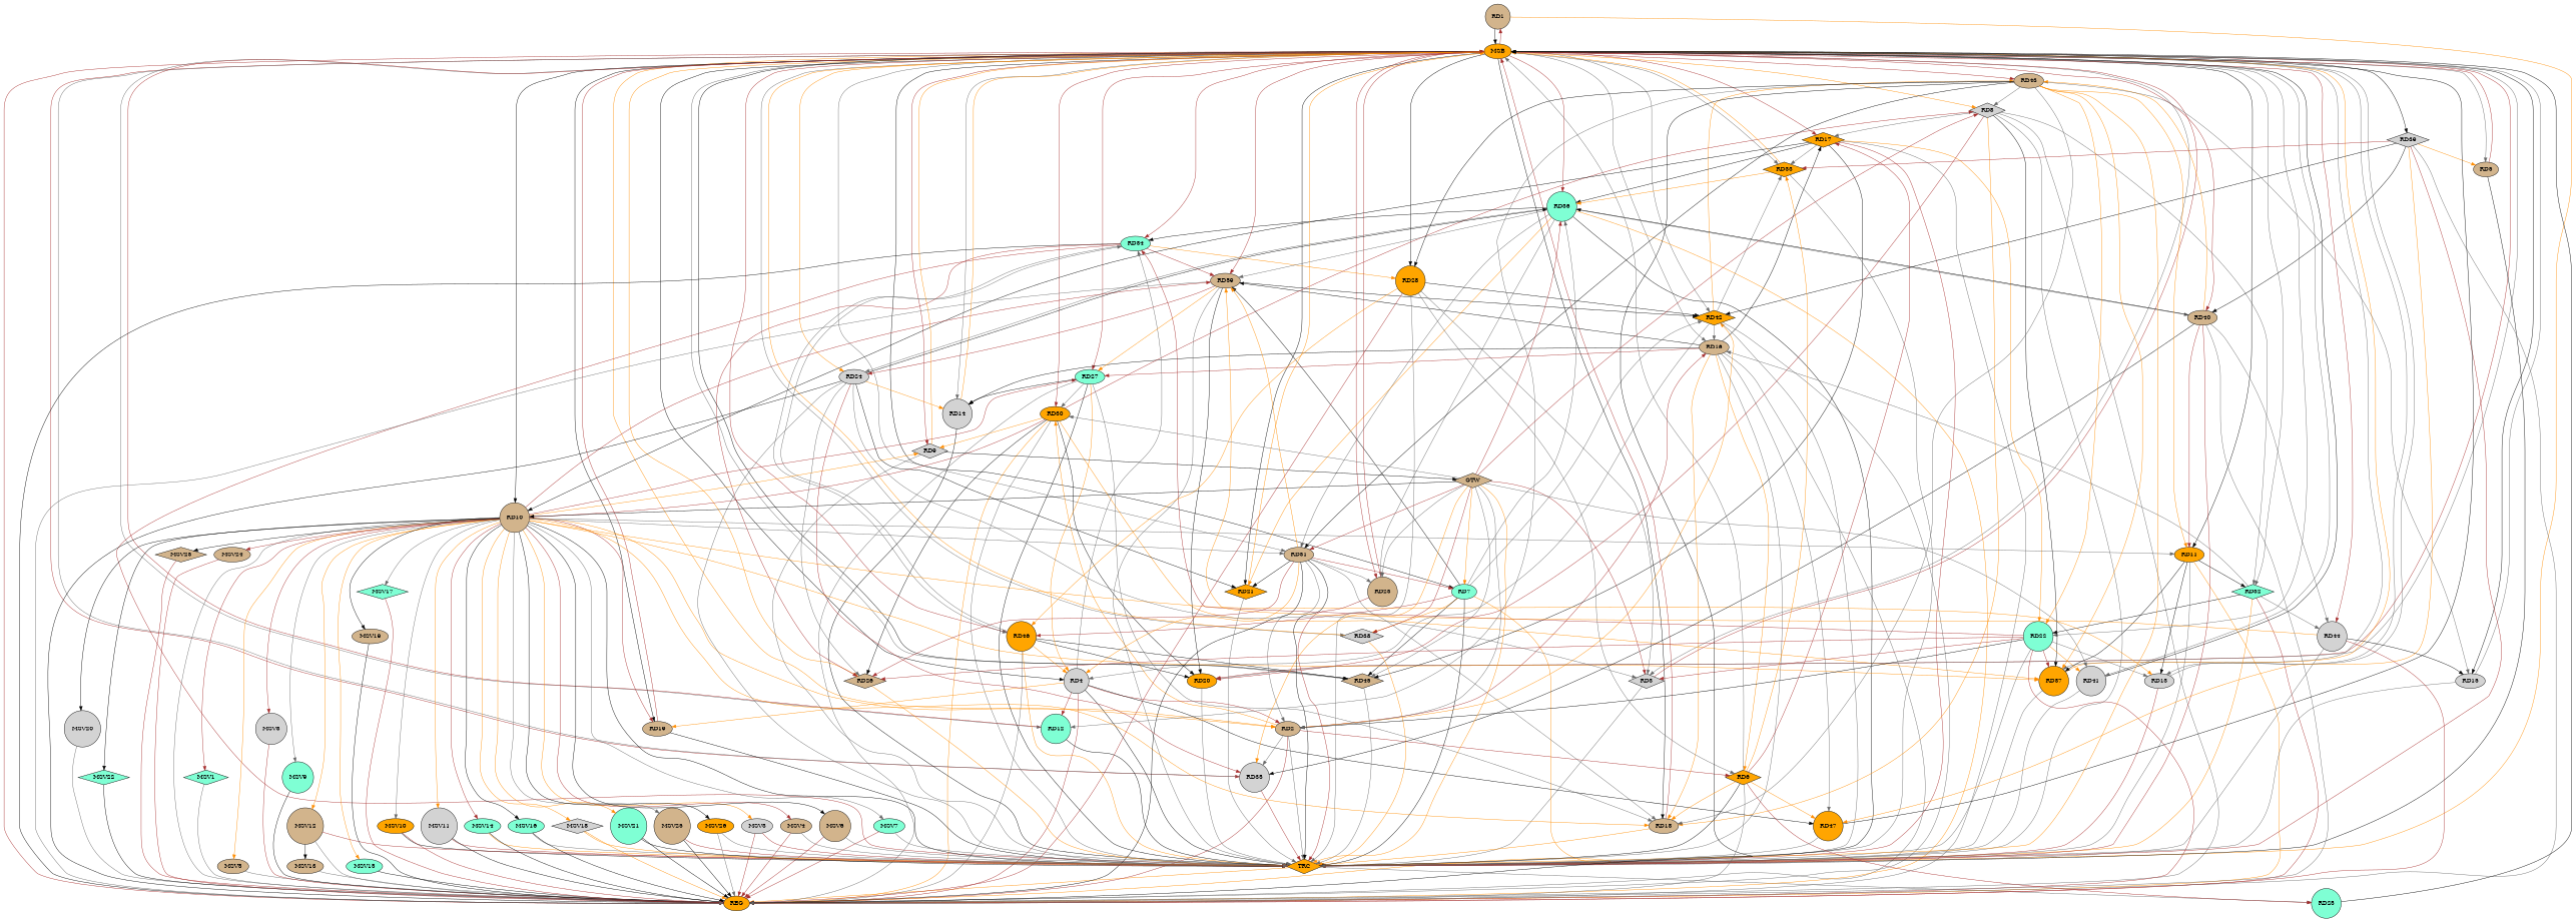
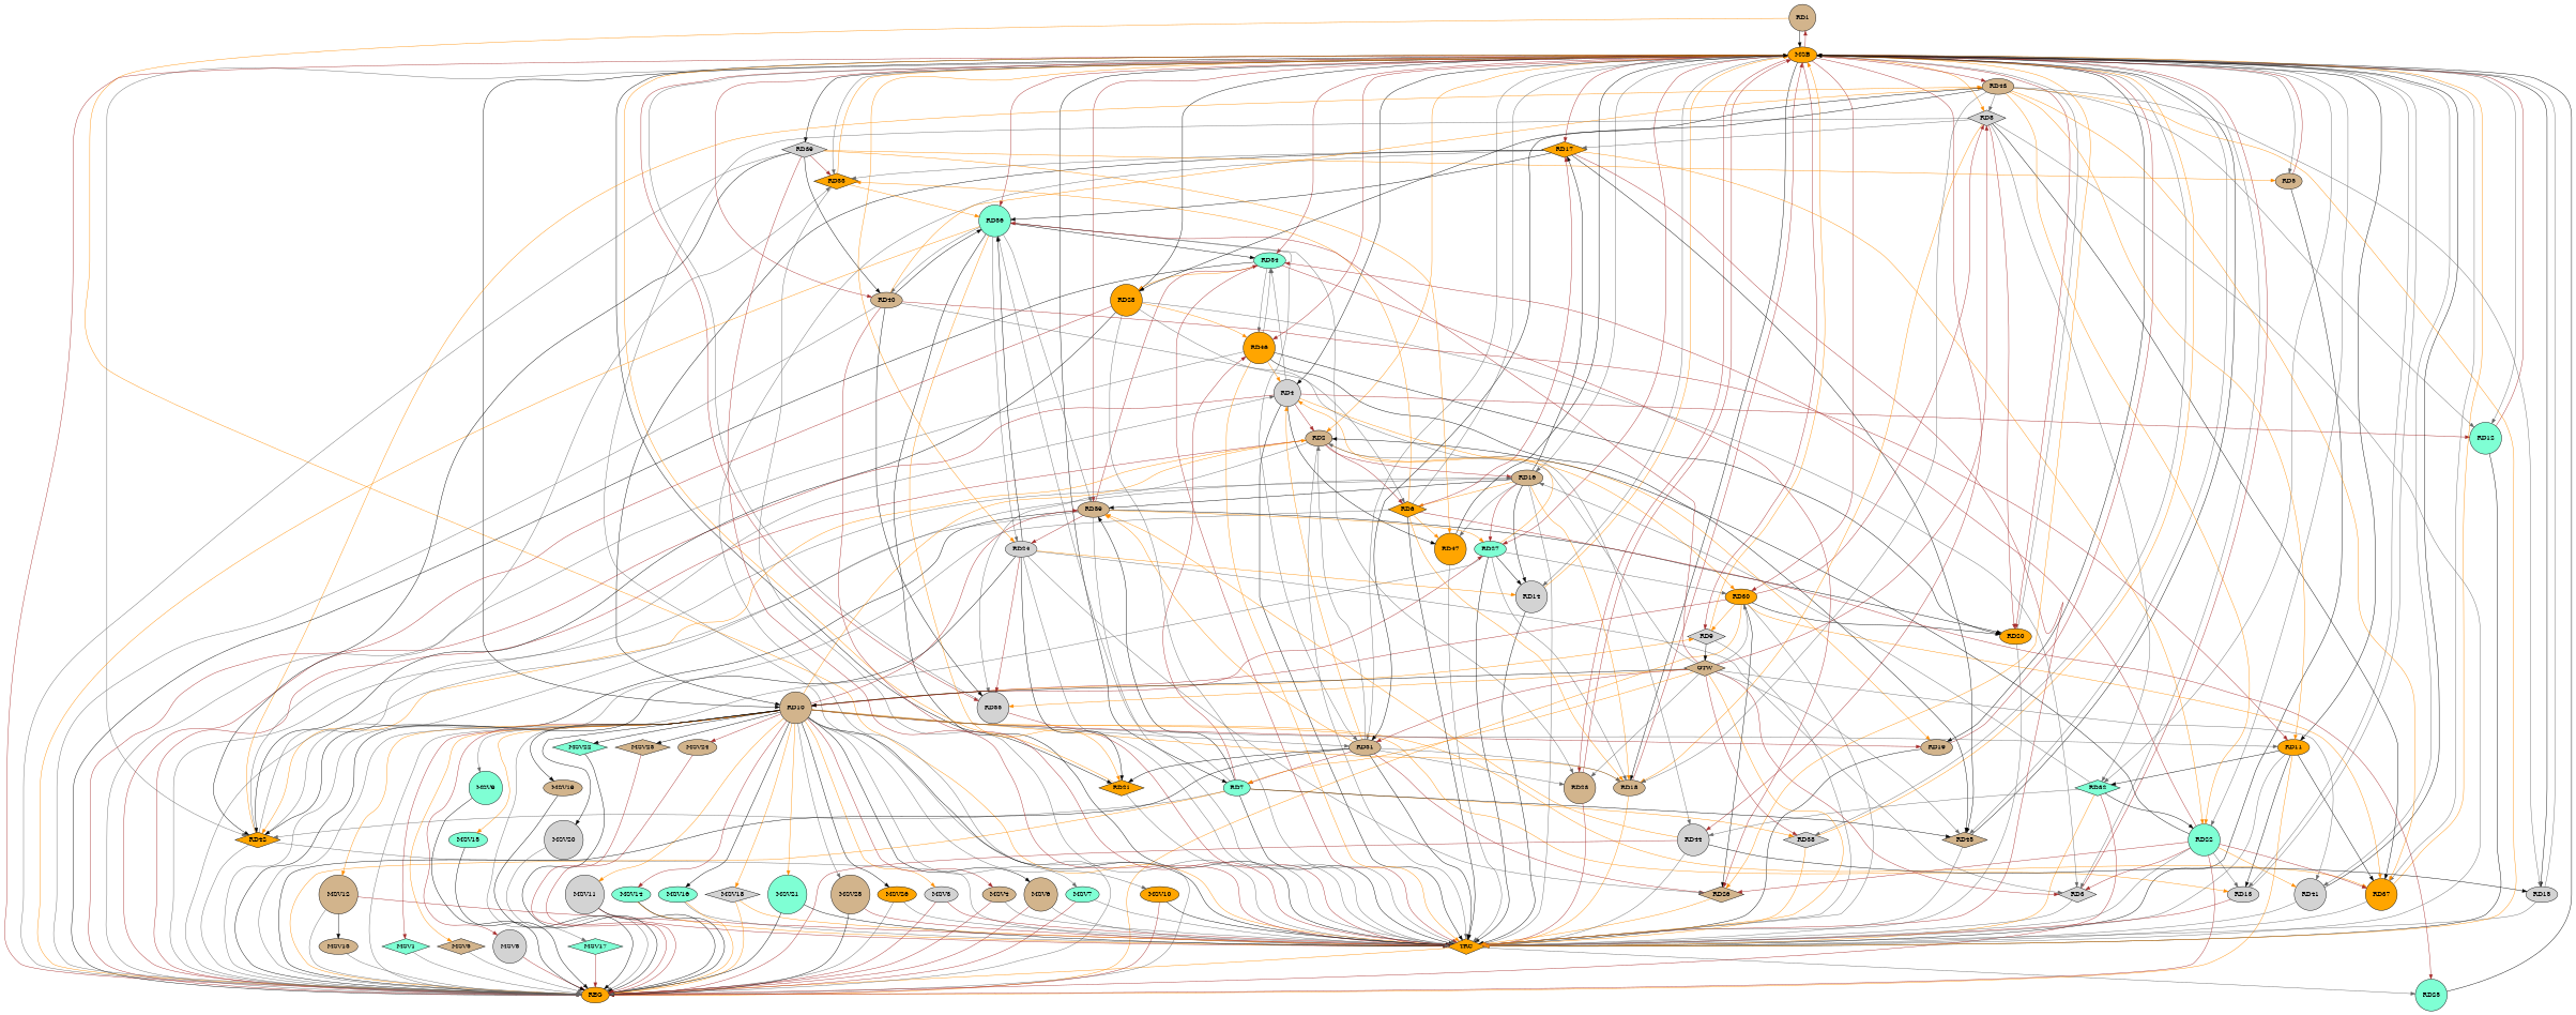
  strict digraph {
    node [fillcolor=tan shape=ellipse style=filled]
    edge [color=gray40]
    n1 [label=RD1 shape=circle]
    n2 [fillcolor=orange label=MSB]
    n3 [fillcolor=orange label=TRC shape=diamond]
    n4 [label=RD2]
    n5 [label=RD16]
    n6 [fillcolor=orange label=RD30]
    n7 [fillcolor=lightgrey label=RD35 shape=circle]
    n8 [fillcolor=orange label=RD42 shape=diamond]
    n9 [fillcolor=orange label=REG]
    n10 [fillcolor=lightgrey label=RD3 shape=diamond]
    n11 [fillcolor=lightgrey label=RD4 shape=circle]
    n12 [fillcolor=aquamarine label=RD12 shape=circle]
    n13 [label=RD19]
    n14 [fillcolor=aquamarine label=RD34]
    n15 [label=RD5]
    n16 [fillcolor=orange label=RD17 shape=diamond]
    n17 [label=RD18]
    n18 [fillcolor=orange label=RD33 shape=diamond]
    n19 [fillcolor=aquamarine label=RD7]
    n20 [label=RD59]
    n21 [fillcolor=aquamarine label=RD36 shape=circle]
    n22 [fillcolor=lightgrey label=RD38 shape=diamond]
    n23 [label=RD45 shape=diamond]
    n24 [fillcolor=orange label=RD46 shape=circle]
    n25 [fillcolor=lightgrey label=RD8 shape=diamond]
    n26 [fillcolor=orange label=RD20]
    n27 [fillcolor=aquamarine label=RD32 shape=diamond]
    n28 [fillcolor=orange label=RD37 shape=circle]
    n29 [fillcolor=lightgrey label=RD9 shape=diamond]
    n30 [label=RD10 shape=circle]
    n31 [fillcolor=orange label=RD11]
    n32 [fillcolor=lightgrey label=RD13]
    n33 [fillcolor=aquamarine label=RD27]
    n34 [label=RD31]
    n35 [fillcolor=lightgrey label=RD14 shape=circle]
    n36 [fillcolor=lightgrey label=RD15]
    n37 [fillcolor=aquamarine label=RD22 shape=circle]
    n38 [fillcolor=orange label=RD21 shape=diamond]
    n39 [label=RD26 shape=diamond]
    n40 [fillcolor=lightgrey label=RD41 shape=circle]
    n41 [label=RD23 shape=circle]
    n42 [fillcolor=lightgrey label=RD24]
    n43 [fillcolor=orange label=RD28 shape=circle]
    n44 [fillcolor=lightgrey label=RD44 shape=circle]
    n45 [label=RD40]
    n46 [fillcolor=lightgrey label=RD39 shape=diamond]
    n47 [label=RD43]
    n48 [fillcolor=aquamarine label=RD25 shape=circle]
    n49 [fillcolor=orange label=RD6 shape=diamond]
    n50 [fillcolor=orange label=RD47 shape=circle]
    n51 [label=GTW shape=diamond]
    n52 [fillcolor=aquamarine label=MSV1 shape=diamond]
    n53 [fillcolor=lightgrey label=MSV3]
    n54 [label=MSV4]
-   n55 [label=MSV5]
+   n55 [label=MSV5 shape=diamond]
    n56 [label=MSV6 shape=circle]
    n57 [fillcolor=aquamarine label=MSV7]
    n58 [fillcolor=lightgrey label=MSV8 shape=circle]
    n59 [fillcolor=aquamarine label=MSV9 shape=circle]
    n60 [fillcolor=orange label=MSV10]
    n61 [fillcolor=lightgrey label=MSV11 shape=circle]
    n62 [label=MSV12 shape=circle]
    n63 [fillcolor=aquamarine label=MSV14]
    n64 [fillcolor=aquamarine label=MSV15]
    n65 [fillcolor=aquamarine label=MSV16]
    n66 [fillcolor=aquamarine label=MSV17 shape=diamond]
    n67 [fillcolor=lightgrey label=MSV18 shape=diamond]
    n68 [label=MSV19]
    n69 [fillcolor=lightgrey label=MSV20 shape=circle]
    n70 [fillcolor=aquamarine label=MSV21 shape=circle]
    n71 [fillcolor=aquamarine label=MSV22 shape=diamond]
    n72 [label=MSV23 shape=diamond]
    n73 [label=MSV24]
    n74 [label=MSV25 shape=circle]
    n75 [fillcolor=orange label=MSV26]
    n76 [label=MSV13]
    n1 -> n2 [color=black]
    n1 -> n3 [color=darkorange]
    n2 -> n1 [color=brown]
    n2 -> n4 [color=darkorange]
    n2 -> n5
    n2 -> n6 [color=brown]
    n2 -> n7 [color=brown]
    n2 -> n8
    n2 -> n9 [color=brown]
    n2 -> n10
    n2 -> n11 [color=black]
    n2 -> n12
    n2 -> n13 [color=black]
    n2 -> n14 [color=brown]
    n2 -> n15
    n2 -> n16 [color=brown]
    n2 -> n17 [color=black]
    n2 -> n18
    n2 -> n19 [color=black]
    n2 -> n20 [color=brown]
    n2 -> n21 [color=brown]
    n2 -> n22
    n2 -> n23
    n2 -> n24 [color=brown]
    n2 -> n25 [color=darkorange]
    n2 -> n26 [color=brown]
    n2 -> n27
    n2 -> n28
    n2 -> n29 [color=brown]
    n2 -> n30 [color=black]
    n2 -> n31 [color=black]
    n2 -> n32
    n2 -> n33 [color=brown]
    n2 -> n34
    n2 -> n35
    n2 -> n36 [color=black]
    n2 -> n37
    n2 -> n38 [color=black]
    n2 -> n39 [color=darkorange]
    n2 -> n40
    n2 -> n41 [color=brown]
    n2 -> n42 [color=darkorange]
    n2 -> n43 [color=black]
    n2 -> n44 [color=brown]
    n2 -> n45 [color=brown]
    n2 -> n46 [color=black]
    n2 -> n47 [color=brown]
    n3 -> n9 [color=darkorange]
    n3 -> n48
    n4 -> n3
    n4 -> n5 [color=brown]
    n4 -> n6 [color=darkorange]
    n4 -> n7
    n4 -> n8 [color=darkorange]
    n4 -> n9 [color=brown]
    n4 -> n49 [color=brown]
    n5 -> n3
    n5 -> n9
    n5 -> n16 [color=black]
    n5 -> n17 [color=darkorange]
    n5 -> n20 [color=black]
    n5 -> n33 [color=brown]
    n5 -> n35 [color=black]
    n5 -> n49 [color=darkorange]
    n5 -> n50
    n6 -> n3
    n6 -> n9 [color=darkorange]
    n6 -> n25 [color=brown]
    n6 -> n26 [color=black]
    n6 -> n28 [color=darkorange]
    n6 -> n29 [color=darkorange]
    n6 -> n30 [color=brown]
    n6 -> n39 [color=black]
    n7 -> n2
    n7 -> n3 [color=brown]
    n8 -> n3
    n8 -> n5
    n8 -> n9
    n8 -> n11
    n8 -> n18
    n8 -> n47 [color=darkorange]
    n10 -> n2 [color=brown]
    n10 -> n3
    n11 -> n3 [color=black]
    n11 -> n4 [color=brown]
    n11 -> n9 [color=brown]
    n11 -> n12 [color=brown]
    n11 -> n13 [color=darkorange]
    n11 -> n14
    n11 -> n50 [color=black]
    n12 -> n2 [color=brown]
    n12 -> n3 [color=black]
    n13 -> n2 [color=brown]
    n13 -> n3 [color=black]
    n14 -> n3 [color=brown]
    n14 -> n9 [color=black]
    n14 -> n24
    n14 -> n39 [color=brown]
    n14 -> n43 [color=darkorange]
    n15 -> n2 [color=brown]
    n15 -> n3 [color=black]
    n16 -> n3 [color=brown]
    n16 -> n9
    n16 -> n18
    n16 -> n21 [color=black]
    n16 -> n23 [color=black]
    n16 -> n30 [color=black]
    n16 -> n37 [color=darkorange]
    n17 -> n2 [color=brown]
    n17 -> n3 [color=darkorange]
    n18 -> n2 [color=darkorange]
    n18 -> n3
    n18 -> n21 [color=darkorange]
    n19 -> n3 [color=black]
    n19 -> n8
    n19 -> n9 [color=darkorange]
    n19 -> n20 [color=black]
    n19 -> n21
    n19 -> n22 [color=darkorange]
    n19 -> n23 [color=black]
    n19 -> n24 [color=brown]
    n20 -> n3
    n20 -> n8 [color=black]
    n20 -> n9
-   n14 -> n20 [color=brown]
+   n20 -> n14 [color=brown]
    n20 -> n26 [color=black]
    n20 -> n33 [color=darkorange]
    n20 -> n42 [color=brown]
    n21 -> n3 [color=black]
    n21 -> n9 [color=darkorange]
    n21 -> n14 [color=black]
    n21 -> n20
    n21 -> n34
    n21 -> n38 [color=darkorange]
    n21 -> n41
    n21 -> n42
    n21 -> n45
    n22 -> n2 [color=darkorange]
    n22 -> n3 [color=darkorange]
    n23 -> n2 [color=black]
    n23 -> n3
    n24 -> n3 [color=darkorange]
    n24 -> n9
    n24 -> n11 [color=darkorange]
    n24 -> n14
    n24 -> n23 [color=black]
    n24 -> n26 [color=black]
    n25 -> n3
    n25 -> n9
    n25 -> n16
    n25 -> n17 [color=darkorange]
    n25 -> n26 [color=brown]
    n25 -> n27
    n25 -> n28 [color=black]
    n26 -> n2
    n26 -> n3
    n27 -> n3 [color=darkorange]
    n27 -> n5
    n27 -> n9 [color=brown]
    n27 -> n37 [color=black]
    n27 -> n44
    n28 -> n2 [color=darkorange]
    n28 -> n3
    n29 -> n2 [color=darkorange]
    n29 -> n3
    n29 -> n51 [color=black]
    n30 -> n3 [color=black]
    n30 -> n4 [color=darkorange]
    n30 -> n9
    n30 -> n13 [color=brown]
    n30 -> n17 [color=darkorange]
    n30 -> n20 [color=brown]
    n30 -> n28 [color=darkorange]
    n30 -> n29 [color=darkorange]
    n30 -> n31
    n30 -> n32 [color=darkorange]
    n30 -> n33 [color=brown]
    n30 -> n34
    n30 -> n52 [color=brown]
    n30 -> n53 [color=darkorange]
    n30 -> n54 [color=brown]
    n30 -> n55 [color=darkorange]
    n30 -> n56 [color=black]
    n30 -> n57
    n30 -> n58 [color=brown]
    n30 -> n59
    n30 -> n60
    n30 -> n61 [color=darkorange]
    n30 -> n62 [color=darkorange]
    n30 -> n63 [color=brown]
    n30 -> n64 [color=darkorange]
    n30 -> n65 [color=black]
    n30 -> n66
    n30 -> n67 [color=darkorange]
    n30 -> n68 [color=black]
    n30 -> n69 [color=black]
    n30 -> n70 [color=darkorange]
    n30 -> n71 [color=black]
    n30 -> n72 [color=black]
    n30 -> n73 [color=brown]
    n30 -> n74
    n30 -> n75 [color=black]
    n31 -> n3
    n31 -> n9 [color=darkorange]
    n31 -> n27 [color=black]
    n31 -> n28 [color=black]
    n31 -> n32 [color=black]
    n32 -> n2
    n32 -> n3 [color=brown]
    n33 -> n3 [color=black]
    n33 -> n6
    n33 -> n9
    n33 -> n11 [color=darkorange]
    n33 -> n17
    n33 -> n35 [color=black]
    n34 -> n3 [color=black]
    n34 -> n4
    n34 -> n9 [color=black]
    n34 -> n11 [color=darkorange]
    n34 -> n17
    n34 -> n19 [color=brown]
    n34 -> n20 [color=darkorange]
    n34 -> n38 [color=black]
    n34 -> n39 [color=brown]
    n34 -> n41
    n35 -> n2 [color=darkorange]
    n35 -> n3 [color=black]
    n36 -> n2
    n36 -> n3
    n37 -> n3
    n37 -> n4 [color=black]
    n37 -> n9 [color=brown]
    n37 -> n10 [color=brown]
    n37 -> n14 [color=brown]
    n37 -> n28 [color=brown]
    n37 -> n32
    n37 -> n39 [color=brown]
    n37 -> n40 [color=darkorange]
    n38 -> n2 [color=darkorange]
    n38 -> n3
    n39 -> n3 [color=darkorange]
    n40 -> n2 [color=black]
    n40 -> n3
    n41 -> n2 [color=brown]
    n41 -> n3 [color=brown]
    n42 -> n3
    n42 -> n7 [color=brown]
    n42 -> n9 [color=black]
    n42 -> n10
    n42 -> n21 [color=black]
    n42 -> n35 [color=darkorange]
    n42 -> n38 [color=black]
    n42 -> n39
    n43 -> n3
    n43 -> n8 [color=black]
    n43 -> n9 [color=brown]
    n43 -> n10
    n43 -> n24 [color=darkorange]
    n43 -> n49
    n44 -> n3
    n44 -> n9 [color=brown]
    n44 -> n20 [color=darkorange]
    n44 -> n36 [color=black]
    n45 -> n3 [color=brown]
    n45 -> n7 [color=black]
    n45 -> n9
    n45 -> n21 [color=black]
    n45 -> n31 [color=brown]
    n45 -> n44
    n45 -> n47 [color=darkorange]
    n46 -> n3 [color=brown]
    n46 -> n8 [color=black]
    n46 -> n9
    n46 -> n15 [color=darkorange]
    n46 -> n18 [color=brown]
    n46 -> n45 [color=black]
    n46 -> n50 [color=darkorange]
    n47 -> n3 [color=darkorange]
-   n47 -> n9 [color=black]
    n47 -> n12
    n47 -> n17
    n47 -> n25
    n47 -> n28 [color=darkorange]
    n47 -> n31 [color=darkorange]
    n47 -> n34 [color=black]
    n47 -> n36
    n47 -> n37 [color=darkorange]
    n47 -> n43 [color=black]
    n48 -> n2 [color=black]
    n49 -> n2
    n49 -> n3 [color=black]
    n49 -> n9
    n49 -> n16 [color=brown]
    n49 -> n17 [color=darkorange]
    n49 -> n18 [color=darkorange]
    n49 -> n48 [color=brown]
    n49 -> n50 [color=darkorange]
    n50 -> n2 [color=black]
    n50 -> n3
    n51 -> n3 [color=darkorange]
    n51 -> n4
    n51 -> n6
    n51 -> n7 [color=darkorange]
    n51 -> n10 [color=brown]
    n51 -> n19 [color=darkorange]
    n51 -> n21 [color=brown]
    n51 -> n22 [color=brown]
    n51 -> n23
    n51 -> n25 [color=brown]
    n51 -> n30 [color=black]
    n51 -> n34 [color=brown]
    n51 -> n40
    n51 -> n41
    n52 -> n9
    n53 -> n3 [color=brown]
    n53 -> n9 [color=brown]
    n54 -> n3
    n54 -> n9 [color=brown]
    n55 -> n9
    n56 -> n3
    n56 -> n9 [color=brown]
    n57 -> n3
    n57 -> n9 [color=brown]
    n58 -> n9 [color=brown]
    n59 -> n9 [color=black]
    n60 -> n3 [color=black]
    n60 -> n9 [color=brown]
    n61 -> n3 [color=brown]
    n61 -> n9 [color=black]
    n62 -> n3 [color=brown]
    n62 -> n9
    n62 -> n76 [color=black]
    n63 -> n3 [color=darkorange]
    n63 -> n9 [color=black]
    n64 -> n9 [color=black]
    n65 -> n3
-   n65 -> n9 [color=black]
+   n65 -> n9 [color=darkorange]
    n66 -> n9 [color=brown]
    n67 -> n3 [color=darkorange]
    n67 -> n9 [color=darkorange]
    n68 -> n9 [color=black]
    n69 -> n9
    n70 -> n3 [color=black]
    n70 -> n9 [color=black]
    n71 -> n9 [color=black]
    n72 -> n9 [color=brown]
    n73 -> n9 [color=brown]
    n74 -> n3 [color=brown]
    n74 -> n9 [color=black]
    n75 -> n3
    n75 -> n9
    n76 -> n9
  }
